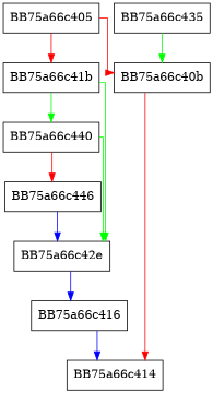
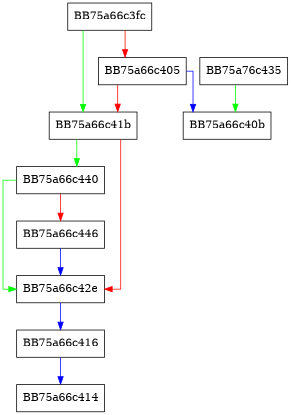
  digraph {
    splines=ortho
    node [shape=box]
    edge [color=red]
+   BB75a66c3fc
    BB75a66c41b
    BB75a66c405
    BB75a66c440
    BB75a66c42e
    BB75a66c40b
    BB75a66c446
    BB75a66c416
    BB75a66c414
-   BB75a66c435
+   BB75a66c435 [label=BB75a76c435]
+   BB75a66c3fc -> BB75a66c41b [color=green]
+   BB75a66c3fc -> BB75a66c405
    BB75a66c41b -> BB75a66c440 [color=green]
-   BB75a66c41b -> BB75a66c42e [color=green]
+   BB75a66c41b -> BB75a66c42e
    BB75a66c405 -> BB75a66c41b
-   BB75a66c405 -> BB75a66c40b
+   BB75a66c405 -> BB75a66c40b [color=blue]
    BB75a66c440 -> BB75a66c42e [color=green]
    BB75a66c440 -> BB75a66c446
    BB75a66c42e -> BB75a66c416 [color=blue]
-   BB75a66c40b -> BB75a66c414
    BB75a66c446 -> BB75a66c42e [color=blue]
    BB75a66c416 -> BB75a66c414 [color=blue]
    BB75a66c435 -> BB75a66c40b [color=green]
  }
